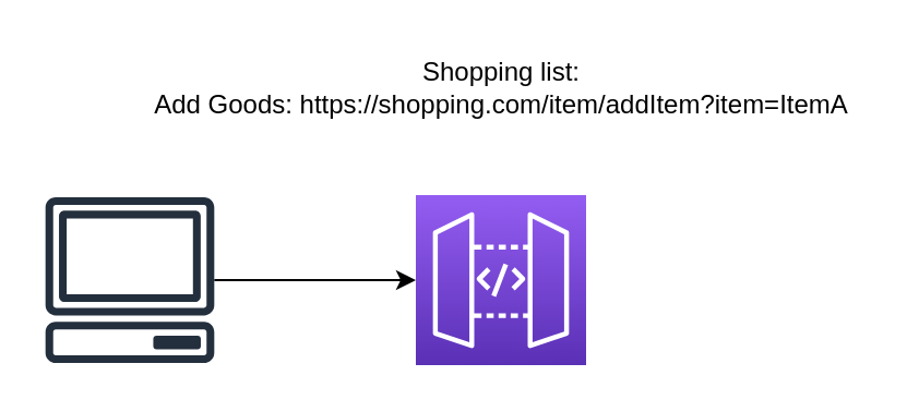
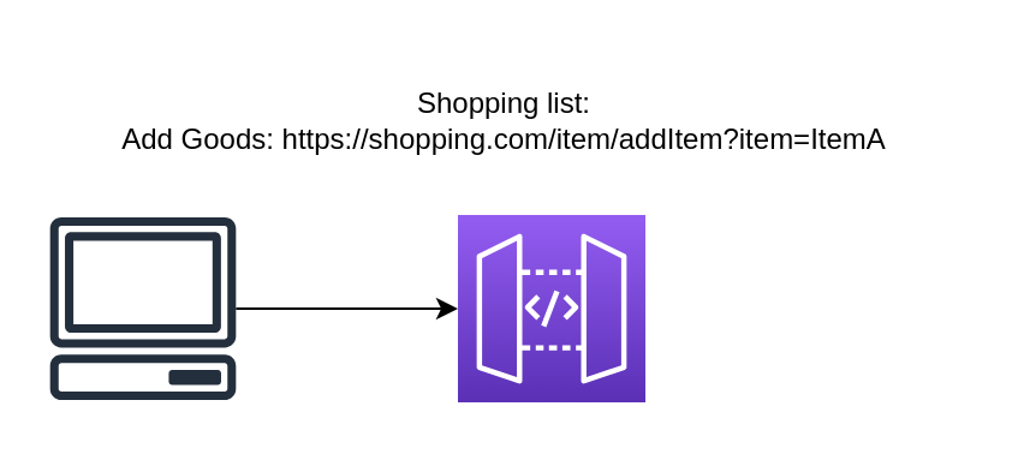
  <mxCell id="0" />
  <mxCell id="1" parent="0" />
  <mxCell id="2" style="edgeStyle=orthogonalEdgeStyle;rounded=0;orthogonalLoop=1;jettySize=auto;html=1;" parent="1" source="3" target="4" edge="1"><mxGeometry relative="1" as="geometry" /></mxCell>
  <mxCell id="3" value="" style="sketch=0;outlineConnect=0;fontColor=#232F3E;gradientColor=none;fillColor=#232F3D;strokeColor=none;dashed=0;verticalLabelPosition=bottom;verticalAlign=top;align=center;html=1;fontSize=12;fontStyle=0;aspect=fixed;pointerEvents=1;shape=mxgraph.aws4.client;" parent="1" vertex="1"><mxGeometry x="20" y="90" width="78" height="76" as="geometry" /></mxCell>
  <mxCell id="4" value="" style="sketch=0;points=[[0,0,0],[0.25,0,0],[0.5,0,0],[0.75,0,0],[1,0,0],[0,1,0],[0.25,1,0],[0.5,1,0],[0.75,1,0],[1,1,0],[0,0.25,0],[0,0.5,0],[0,0.75,0],[1,0.25,0],[1,0.5,0],[1,0.75,0]];outlineConnect=0;fontColor=#232F3E;gradientColor=#945DF2;gradientDirection=north;fillColor=#5A30B5;strokeColor=#ffffff;dashed=0;verticalLabelPosition=bottom;verticalAlign=top;align=center;html=1;fontSize=12;fontStyle=0;aspect=fixed;shape=mxgraph.aws4.resourceIcon;resIcon=mxgraph.aws4.api_gateway;" parent="1" vertex="1"><mxGeometry x="190" y="89" width="78" height="78" as="geometry" /></mxCell>
- <mxCell id="5" value="Shopping list:&lt;br&gt;Add Goods: https://shopping.com/item/addItem?item=ItemA" style="text;html=1;align=center;verticalAlign=middle;resizable=0;points=[];autosize=1;strokeColor=none;fillColor=none;" parent="1" vertex="1"><mxGeometry x="59" y="20" width="340" height="40" as="geometry" /></mxCell>
+ <mxCell id="5" value="Shopping list:&lt;br&gt;Add Goods: https://shopping.com/item/addItem?item=ItemA" style="text;html=1;align=center;verticalAlign=middle;resizable=0;points=[];autosize=1;strokeColor=none;fillColor=none;" parent="1" vertex="1"><mxGeometry x="39" y="30" width="340" height="40" as="geometry" /></mxCell>
